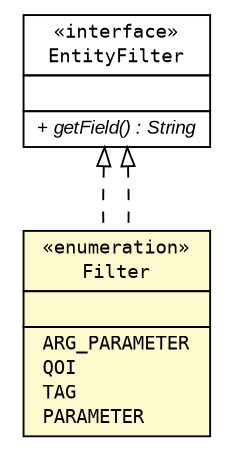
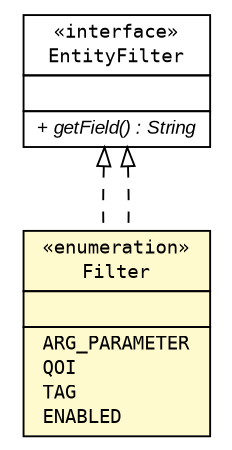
  digraph {
    nodesep=0.25
    ranksep=0.5
    fontname="DejaVu Sans Mono"
    node [fontcolor=black fontname="DejaVu Sans Mono" fontsize=10.0 shape=plaintext]
    edge [arrowtail=empty dir=back fontname="DejaVu Sans Mono" fontsize=10 headport=p labelfontname=arial labelfontsize=10 style=dashed tailport=p]
-   n1 [label=<<table title="gov.sandia.cf.model.ARGParametersQoIOption.Filter" border="0" cellborder="1" cellspacing="0" cellpadding="2" port="p" bgcolor="lemonChiffon" href="./ARGParametersQoIOption.Filter.html"> 		<tr><td><table border="0" cellspacing="0" cellpadding="1"> <tr><td align="center" balign="center"> &#171;enumeration&#187; </td></tr> <tr><td align="center" balign="center"> Filter </td></tr> 		</table></td></tr> 		<tr><td><table border="0" cellspacing="0" cellpadding="1"> <tr><td align="left" balign="left">  </td></tr> 		</table></td></tr> 		<tr><td><table border="0" cellspacing="0" cellpadding="1"> <tr><td align="left" balign="left"> ARG_PARAMETER </td></tr> <tr><td align="left" balign="left"> QOI </td></tr> <tr><td align="left" balign="left"> TAG </td></tr> <tr><td align="left" balign="left"> PARAMETER </td></tr> 		</table></td></tr> 		</table>>]
+   n1 [label=<<table title="gov.sandia.cf.model.ARGParametersQoIOption.Filter" border="0" cellborder="1" cellspacing="0" cellpadding="2" port="p" bgcolor="lemonChiffon" href="./ARGParametersQoIOption.Filter.html"> 		<tr><td><table border="0" cellspacing="0" cellpadding="1"> <tr><td align="center" balign="center"> &#171;enumeration&#187; </td></tr> <tr><td align="center" balign="center"> Filter </td></tr> 		</table></td></tr> 		<tr><td><table border="0" cellspacing="0" cellpadding="1"> <tr><td align="left" balign="left">  </td></tr> 		</table></td></tr> 		<tr><td><table border="0" cellspacing="0" cellpadding="1"> <tr><td align="left" balign="left"> ARG_PARAMETER </td></tr> <tr><td align="left" balign="left"> QOI </td></tr> <tr><td align="left" balign="left"> TAG </td></tr> <tr><td align="left" balign="left"> ENABLED </td></tr> 		</table></td></tr> 		</table>>]
    n2 [label=<<table title="gov.sandia.cf.model.query.EntityFilter" border="0" cellborder="1" cellspacing="0" cellpadding="2" port="p" href="./query/EntityFilter.html"> 		<tr><td><table border="0" cellspacing="0" cellpadding="1"> <tr><td align="center" balign="center"> &#171;interface&#187; </td></tr> <tr><td align="center" balign="center"> EntityFilter </td></tr> 		</table></td></tr> 		<tr><td><table border="0" cellspacing="0" cellpadding="1"> <tr><td align="left" balign="left">  </td></tr> 		</table></td></tr> 		<tr><td><table border="0" cellspacing="0" cellpadding="1"> <tr><td align="left" balign="left"><font face="arial italic" point-size="10.0"> + getField() : String </font></td></tr> 		</table></td></tr> 		</table>>]
    n2 -> n1
    n2 -> n1
  }
